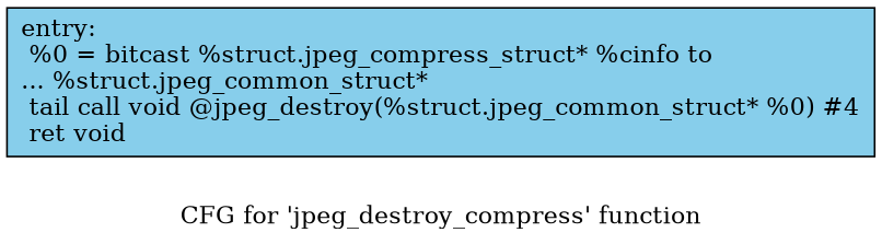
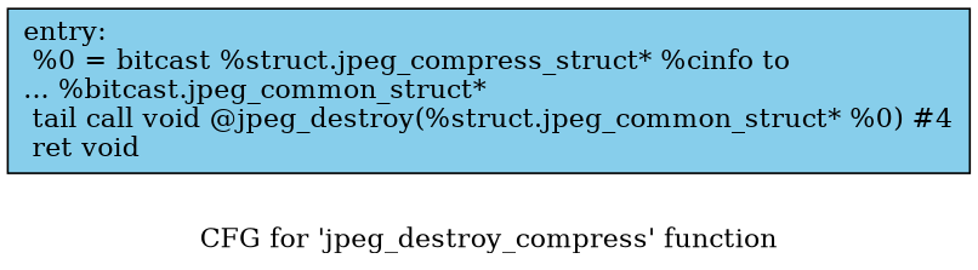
  digraph {
    label="CFG for 'jpeg_destroy_compress' function"
-   n1 [fillcolor=skyblue label="{entry:\l  %0 = bitcast %struct.jpeg_compress_struct* %cinfo to\l... %struct.jpeg_common_struct*\l  tail call void @jpeg_destroy(%struct.jpeg_common_struct* %0) #4\l  ret void\l}" shape=record style=filled]
+   n1 [fillcolor=skyblue label="{entry:\l  %0 = bitcast %struct.jpeg_compress_struct* %cinfo to\l... %bitcast.jpeg_common_struct*\l  tail call void @jpeg_destroy(%struct.jpeg_common_struct* %0) #4\l  ret void\l}" shape=record style=filled]
  }
